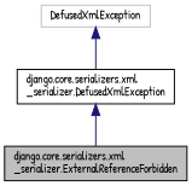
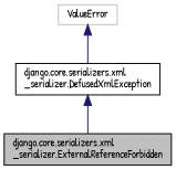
  digraph {
    fontname="Patrick Hand"
    node [color=black fillcolor=white fontname="Patrick Hand" fontsize=10 shape=record style=filled]
    edge [color=midnightblue dir=back fontname="Patrick Hand" fontsize=10 labelfontname=Helvetica labelfontsize=10 style=solid]
    n1 [fillcolor=grey75 fontcolor=black height=0.2 label="django.core.serializers.xml\l_serializer.ExternalReferenceForbidden" width=0.4]
    n2 [height=0.2 label="django.core.serializers.xml\l_serializer.DefusedXmlException" width=0.4]
-   n3 [color=grey75 height=0.2 label=DefusedXmlException width=0.4]
+   n3 [color=grey75 height=0.2 label=ValueError width=0.4]
    n2 -> n1
    n3 -> n2
  }
